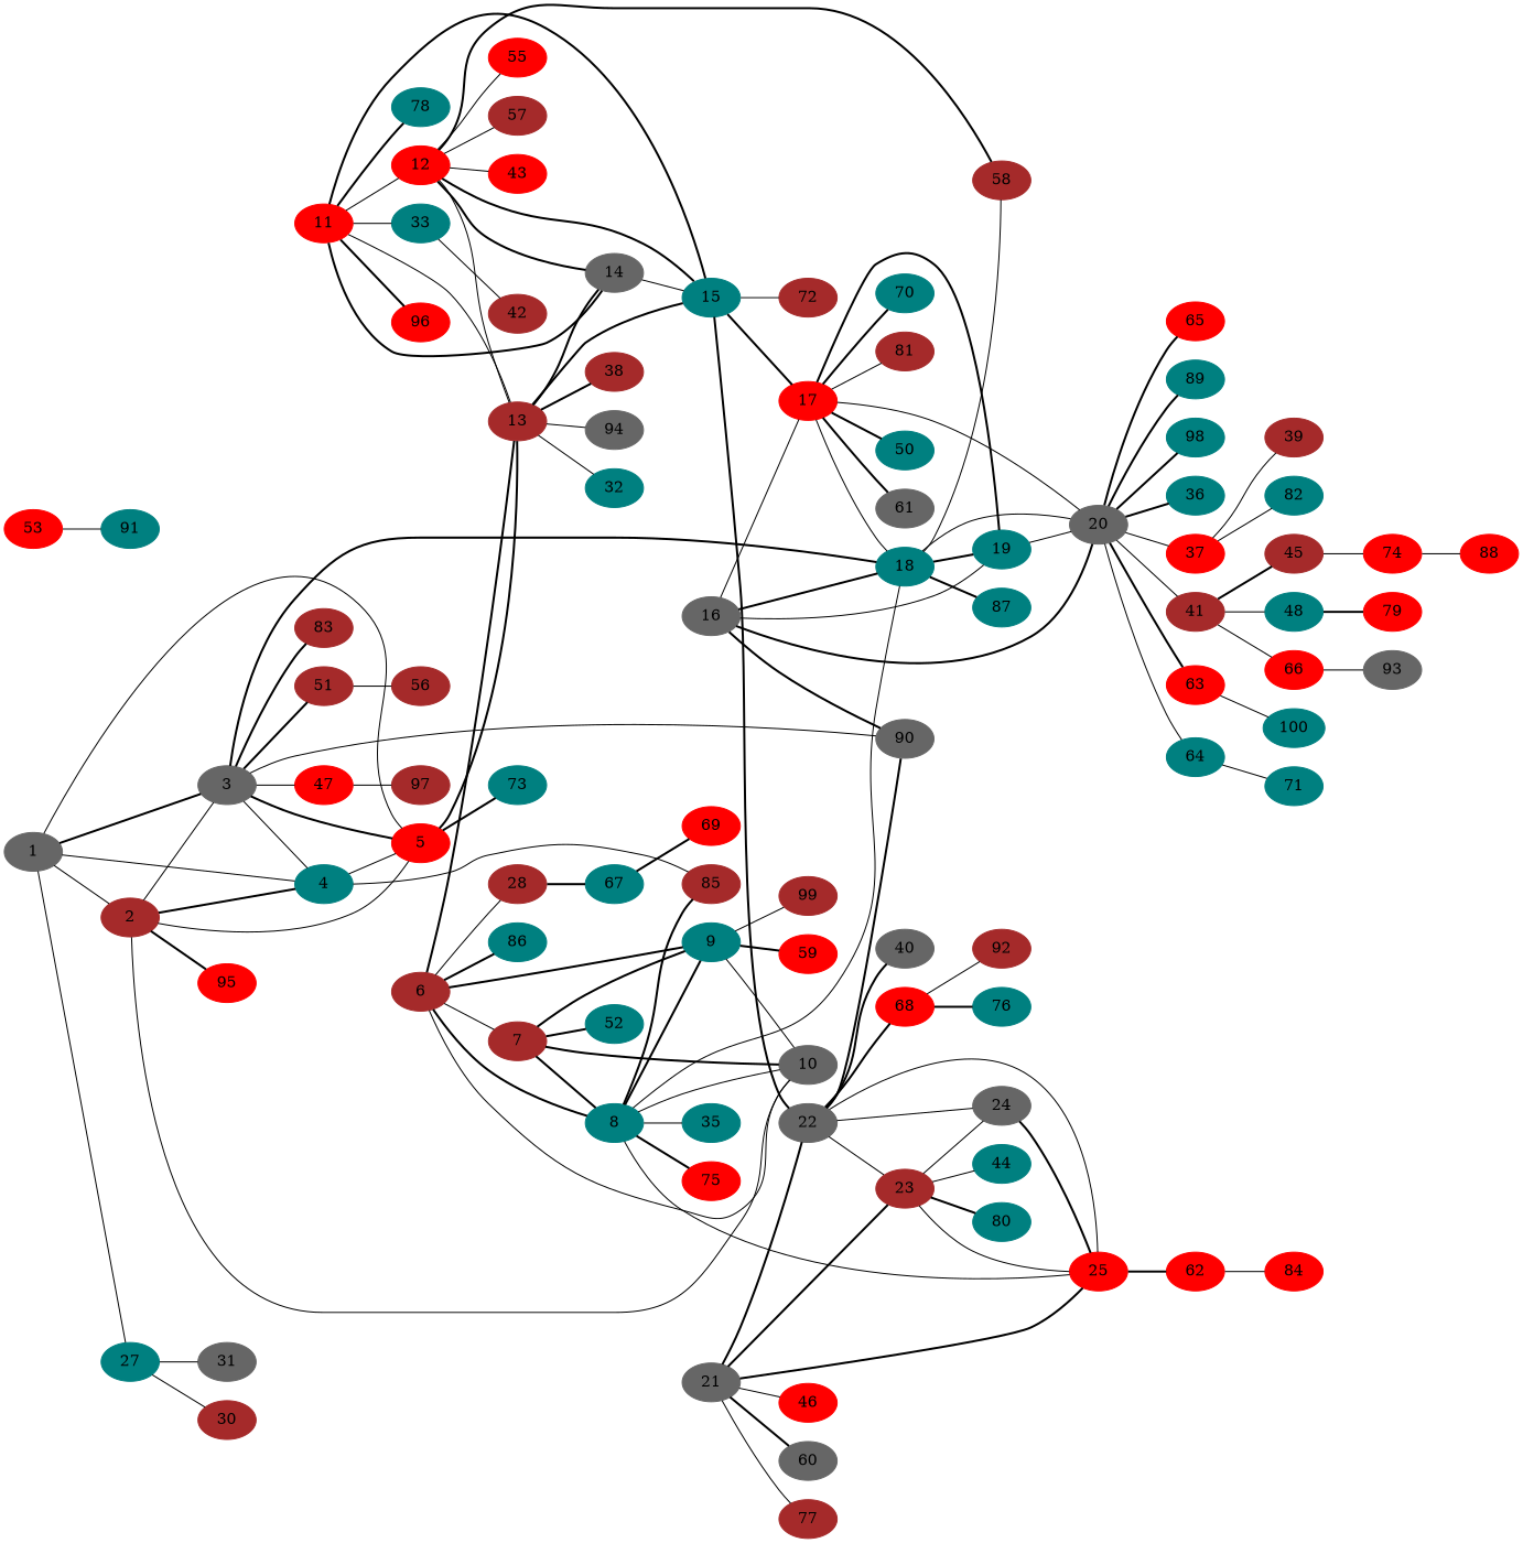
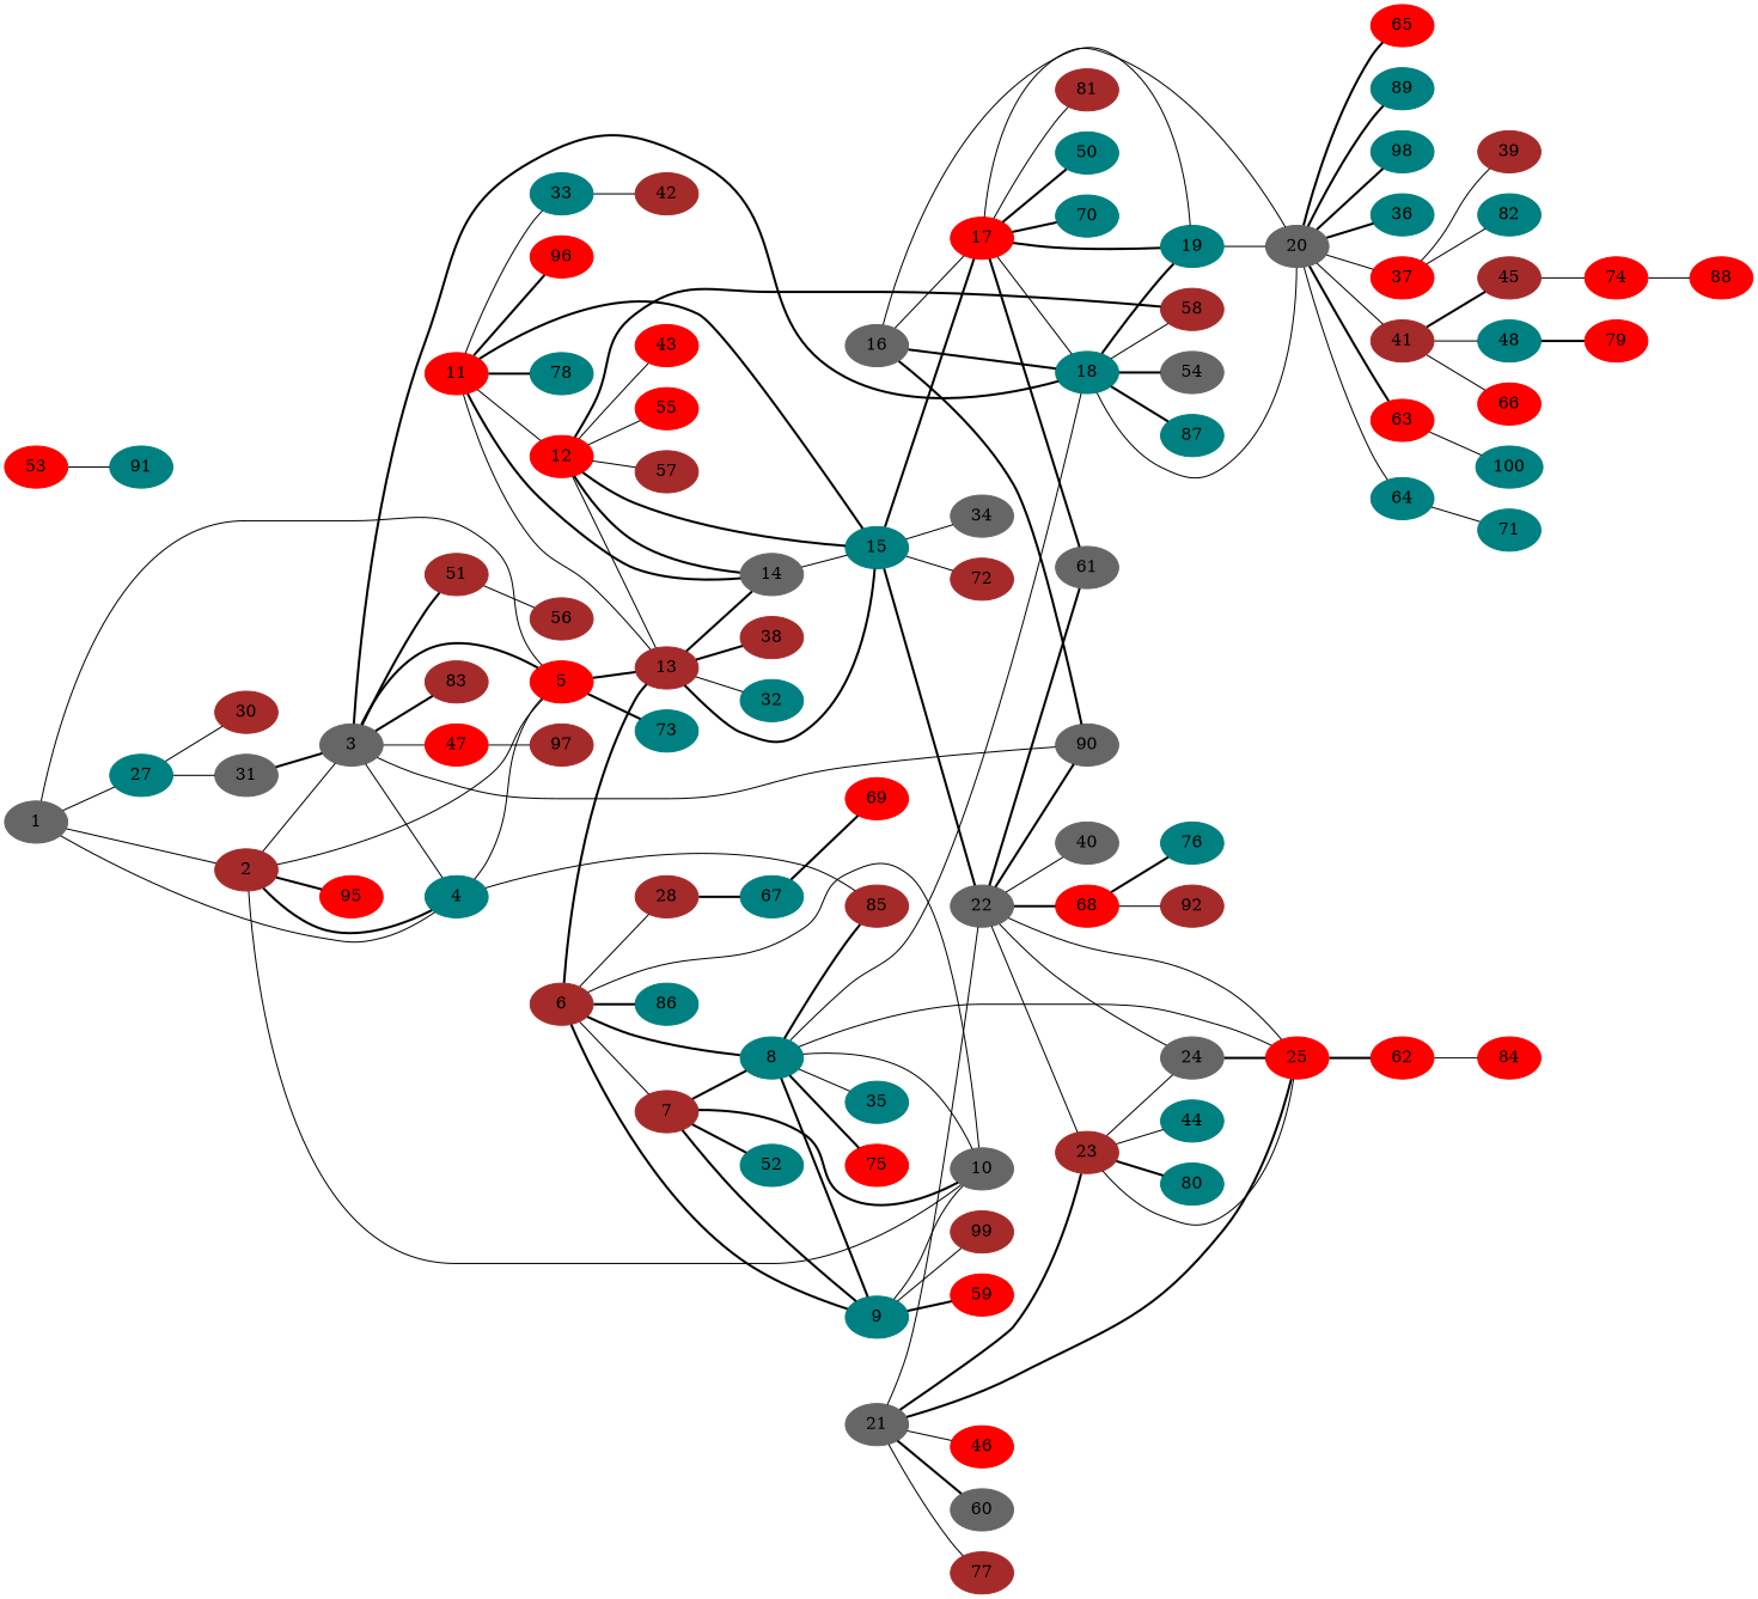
  graph {
    rankdir=LR
    node [color=teal style=filled]
    edge [style=solid]
    1 [color=gray40]
    2 [color=brown]
    3 [color=gray40]
    4
    5 [color=red]
    27
    10 [color=gray40]
    95 [color=red]
    18
    47 [color=red]
    51 [color=brown]
    83 [color=brown]
    90 [color=gray40]
    85 [color=brown]
    13 [color=brown]
    73
    30 [color=brown]
    31 [color=gray40]
    58 [color=brown]
    19
    20 [color=gray40]
+   54 [color=gray40]
    87
    24 [color=gray40]
    25 [color=red]
    97 [color=brown]
    56 [color=brown]
    14 [color=gray40]
    15
    32
    38 [color=brown]
-   94 [color=gray40]
    6 [color=brown]
    7 [color=brown]
    8
    9
    28 [color=brown]
    86
    52
    35
    75 [color=red]
    59 [color=red]
    99 [color=brown]
    67
    62 [color=red]
    11 [color=red]
    12 [color=red]
    33
    78
    96 [color=red]
    43 [color=red]
    55 [color=red]
    57 [color=brown]
    17 [color=red]
    22 [color=gray40]
+   34 [color=gray40]
    72 [color=brown]
    42 [color=brown]
    50
    61 [color=gray40]
    70
    81 [color=brown]
    23 [color=brown]
    40 [color=gray40]
    68 [color=red]
    16 [color=gray40]
    36
    37 [color=red]
    41 [color=brown]
    63 [color=red]
    64
    65 [color=red]
    89
    98
    39 [color=brown]
    82
    45 [color=brown]
    48
    66 [color=red]
    100
    71
    21 [color=gray40]
    46 [color=red]
    60 [color=gray40]
    77 [color=brown]
    44
    80
    76
    92 [color=brown]
    84 [color=red]
    69 [color=red]
    74 [color=red]
    79 [color=red]
-   93 [color=gray40]
    88 [color=red]
    53 [color=red]
    91
    1 -- 2
-   1 -- 3 [style=bold]
+   31 -- 3 [style=bold]
    1 -- 4
    1 -- 5
    1 -- 27
    2 -- 3
    2 -- 4 [style=bold]
    2 -- 5
    2 -- 10
    2 -- 95 [style=bold]
    3 -- 4
    3 -- 5 [style=bold]
    3 -- 18 [style=bold]
    3 -- 47
    3 -- 51 [style=bold]
    3 -- 83 [style=bold]
    3 -- 90
    4 -- 5
    4 -- 85
    5 -- 13 [style=bold]
    5 -- 73 [style=bold]
    27 -- 30
    27 -- 31
    18 -- 58
    18 -- 19 [style=bold]
    18 -- 20
+   18 -- 54 [style=bold]
    18 -- 87 [style=bold]
    47 -- 97
    51 -- 56
    13 -- 14 [style=bold]
    13 -- 15 [style=bold]
    13 -- 32
    13 -- 38 [style=bold]
-   13 -- 94
    19 -- 20
    20 -- 36 [style=bold]
    20 -- 37
    20 -- 41
    20 -- 63 [style=bold]
    20 -- 64
    20 -- 65 [style=bold]
    20 -- 89 [style=bold]
    20 -- 98 [style=bold]
    24 -- 25 [style=bold]
    25 -- 62 [style=bold]
    14 -- 15
    15 -- 17 [style=bold]
    15 -- 22 [style=bold]
+   15 -- 34
    15 -- 72
    6 -- 10
    6 -- 13 [style=bold]
    6 -- 7
    6 -- 8 [style=bold]
    6 -- 9 [style=bold]
    6 -- 28
    6 -- 86 [style=bold]
    7 -- 10 [style=bold]
    7 -- 8 [style=bold]
    7 -- 9 [style=bold]
    7 -- 52 [style=bold]
    8 -- 10
    8 -- 18
    8 -- 85 [style=bold]
    8 -- 25
    8 -- 9 [style=bold]
    8 -- 35
    8 -- 75 [style=bold]
    9 -- 10
    9 -- 59 [style=bold]
    9 -- 99
    28 -- 67 [style=bold]
    67 -- 69 [style=bold]
    62 -- 84
    11 -- 13
    11 -- 14 [style=bold]
    11 -- 15 [style=bold]
    11 -- 12
    11 -- 33
    11 -- 78 [style=bold]
    11 -- 96 [style=bold]
    12 -- 13
    12 -- 58 [style=bold]
    12 -- 14 [style=bold]
    12 -- 15 [style=bold]
    12 -- 43
    12 -- 55
    12 -- 57
    33 -- 42
    17 -- 18
    17 -- 19 [style=bold]
    17 -- 20
    17 -- 50 [style=bold]
    17 -- 61 [style=bold]
    17 -- 70 [style=bold]
    17 -- 81
    22 -- 90 [style=bold]
    22 -- 24
    22 -- 25
+   22 -- 61 [style=bold]
    22 -- 23
-   22 -- 40 [style=bold]
+   22 -- 40
    22 -- 68 [style=bold]
    23 -- 24
    23 -- 25
    23 -- 44
    23 -- 80 [style=bold]
    68 -- 76 [style=bold]
    68 -- 92
    16 -- 18 [style=bold]
    16 -- 90 [style=bold]
    16 -- 19
-   16 -- 20 [style=bold]
    16 -- 17
    37 -- 39
    37 -- 82
    41 -- 45 [style=bold]
    41 -- 48
    41 -- 66
    63 -- 100
    64 -- 71
    45 -- 74
    48 -- 79 [style=bold]
-   66 -- 93
    21 -- 25 [style=bold]
-   21 -- 22 [style=bold]
+   21 -- 22
    21 -- 23 [style=bold]
    21 -- 46
    21 -- 60 [style=bold]
    21 -- 77
    74 -- 88
    53 -- 91
  }
